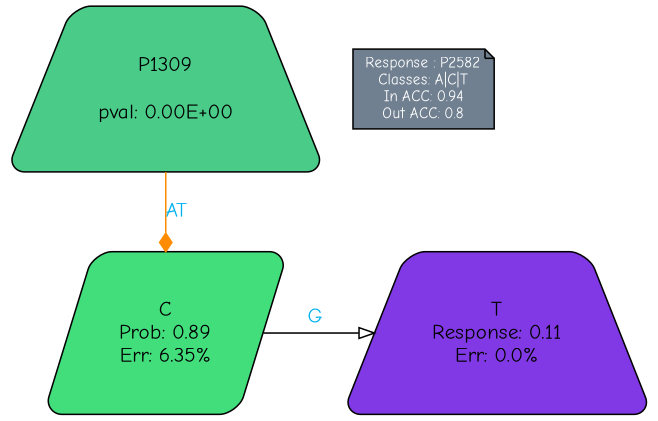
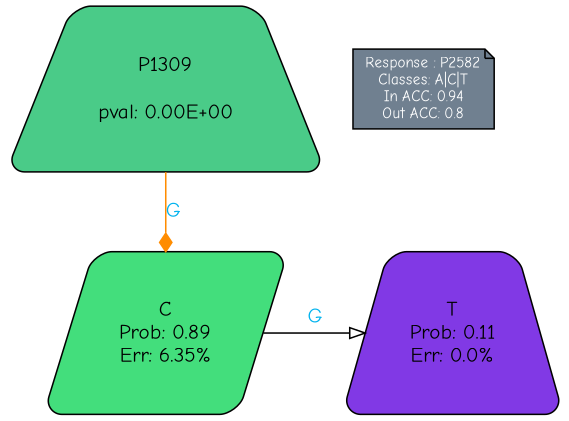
  digraph {
    fontname="Comic Neue"
    ranksep=equally
    splines=polylines
    node [color=black fontname="Comic Neue" shape=trapezium style="filled, rounded"]
    edge [fontcolor=deepskyblue2 fontname="Comic Neue"]
    n1 [fillcolor="#43de7c" label="C\nProb: 0.89\nErr: 6.35%" shape=parallelogram]
-   n2 [fillcolor="#8139e5" label="T\nResponse: 0.11\nErr: 0.0%"]
+   n2 [fillcolor="#8139e5" label="T\nProb: 0.11\nErr: 0.0%"]
    n3 [align=left fillcolor=slategray fontcolor=white fontsize=10 label="Response : P2582\nClasses: A|C|T\nIn ACC: 0.94\nOut ACC: 0.8\n" shape=note style=filled]
    n4 [fillcolor="#4acb88" label="P1309\n\npval: 0.00E+00"]
    subgraph sub_1 {
      rank=same
      n1
      n2
    }
    subgraph sub_2 {
      rank=same
      n3
      n4
    }
    n1 -> n2 [arrowhead=onormal color=black label=G]
-   n4 -> n1 [arrowhead=diamond color=darkorange label=AT]
+   n4 -> n1 [arrowhead=diamond color=darkorange label=G]
  }
